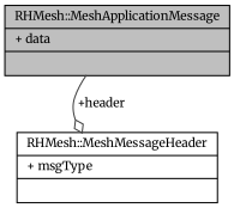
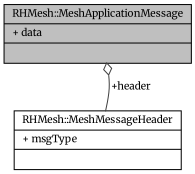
  digraph {
    fontname=Merriweather
    node [color=black fontname=Merriweather fontsize=10 shape=record style=filled]
    n1 [fillcolor=grey75 fontcolor=black height=0.2 label="{RHMesh::MeshApplicationMessage\n|+ data\l|}" width=0.4]
    n2 [fillcolor=white height=0.2 label="{RHMesh::MeshMessageHeader\n|+ msgType\l|}" width=0.4]
-   n1 -> n2 [arrowhead=odiamond color=grey25 fontname=Merriweather fontsize=10 label=" +header" labelfontname=Helvetica labelfontsize=10 style=solid]
+   n2 -> n1 [arrowhead=odiamond color=grey25 fontname=Merriweather fontsize=10 label=" +header" labelfontname=Helvetica labelfontsize=10 style=solid]
  }
